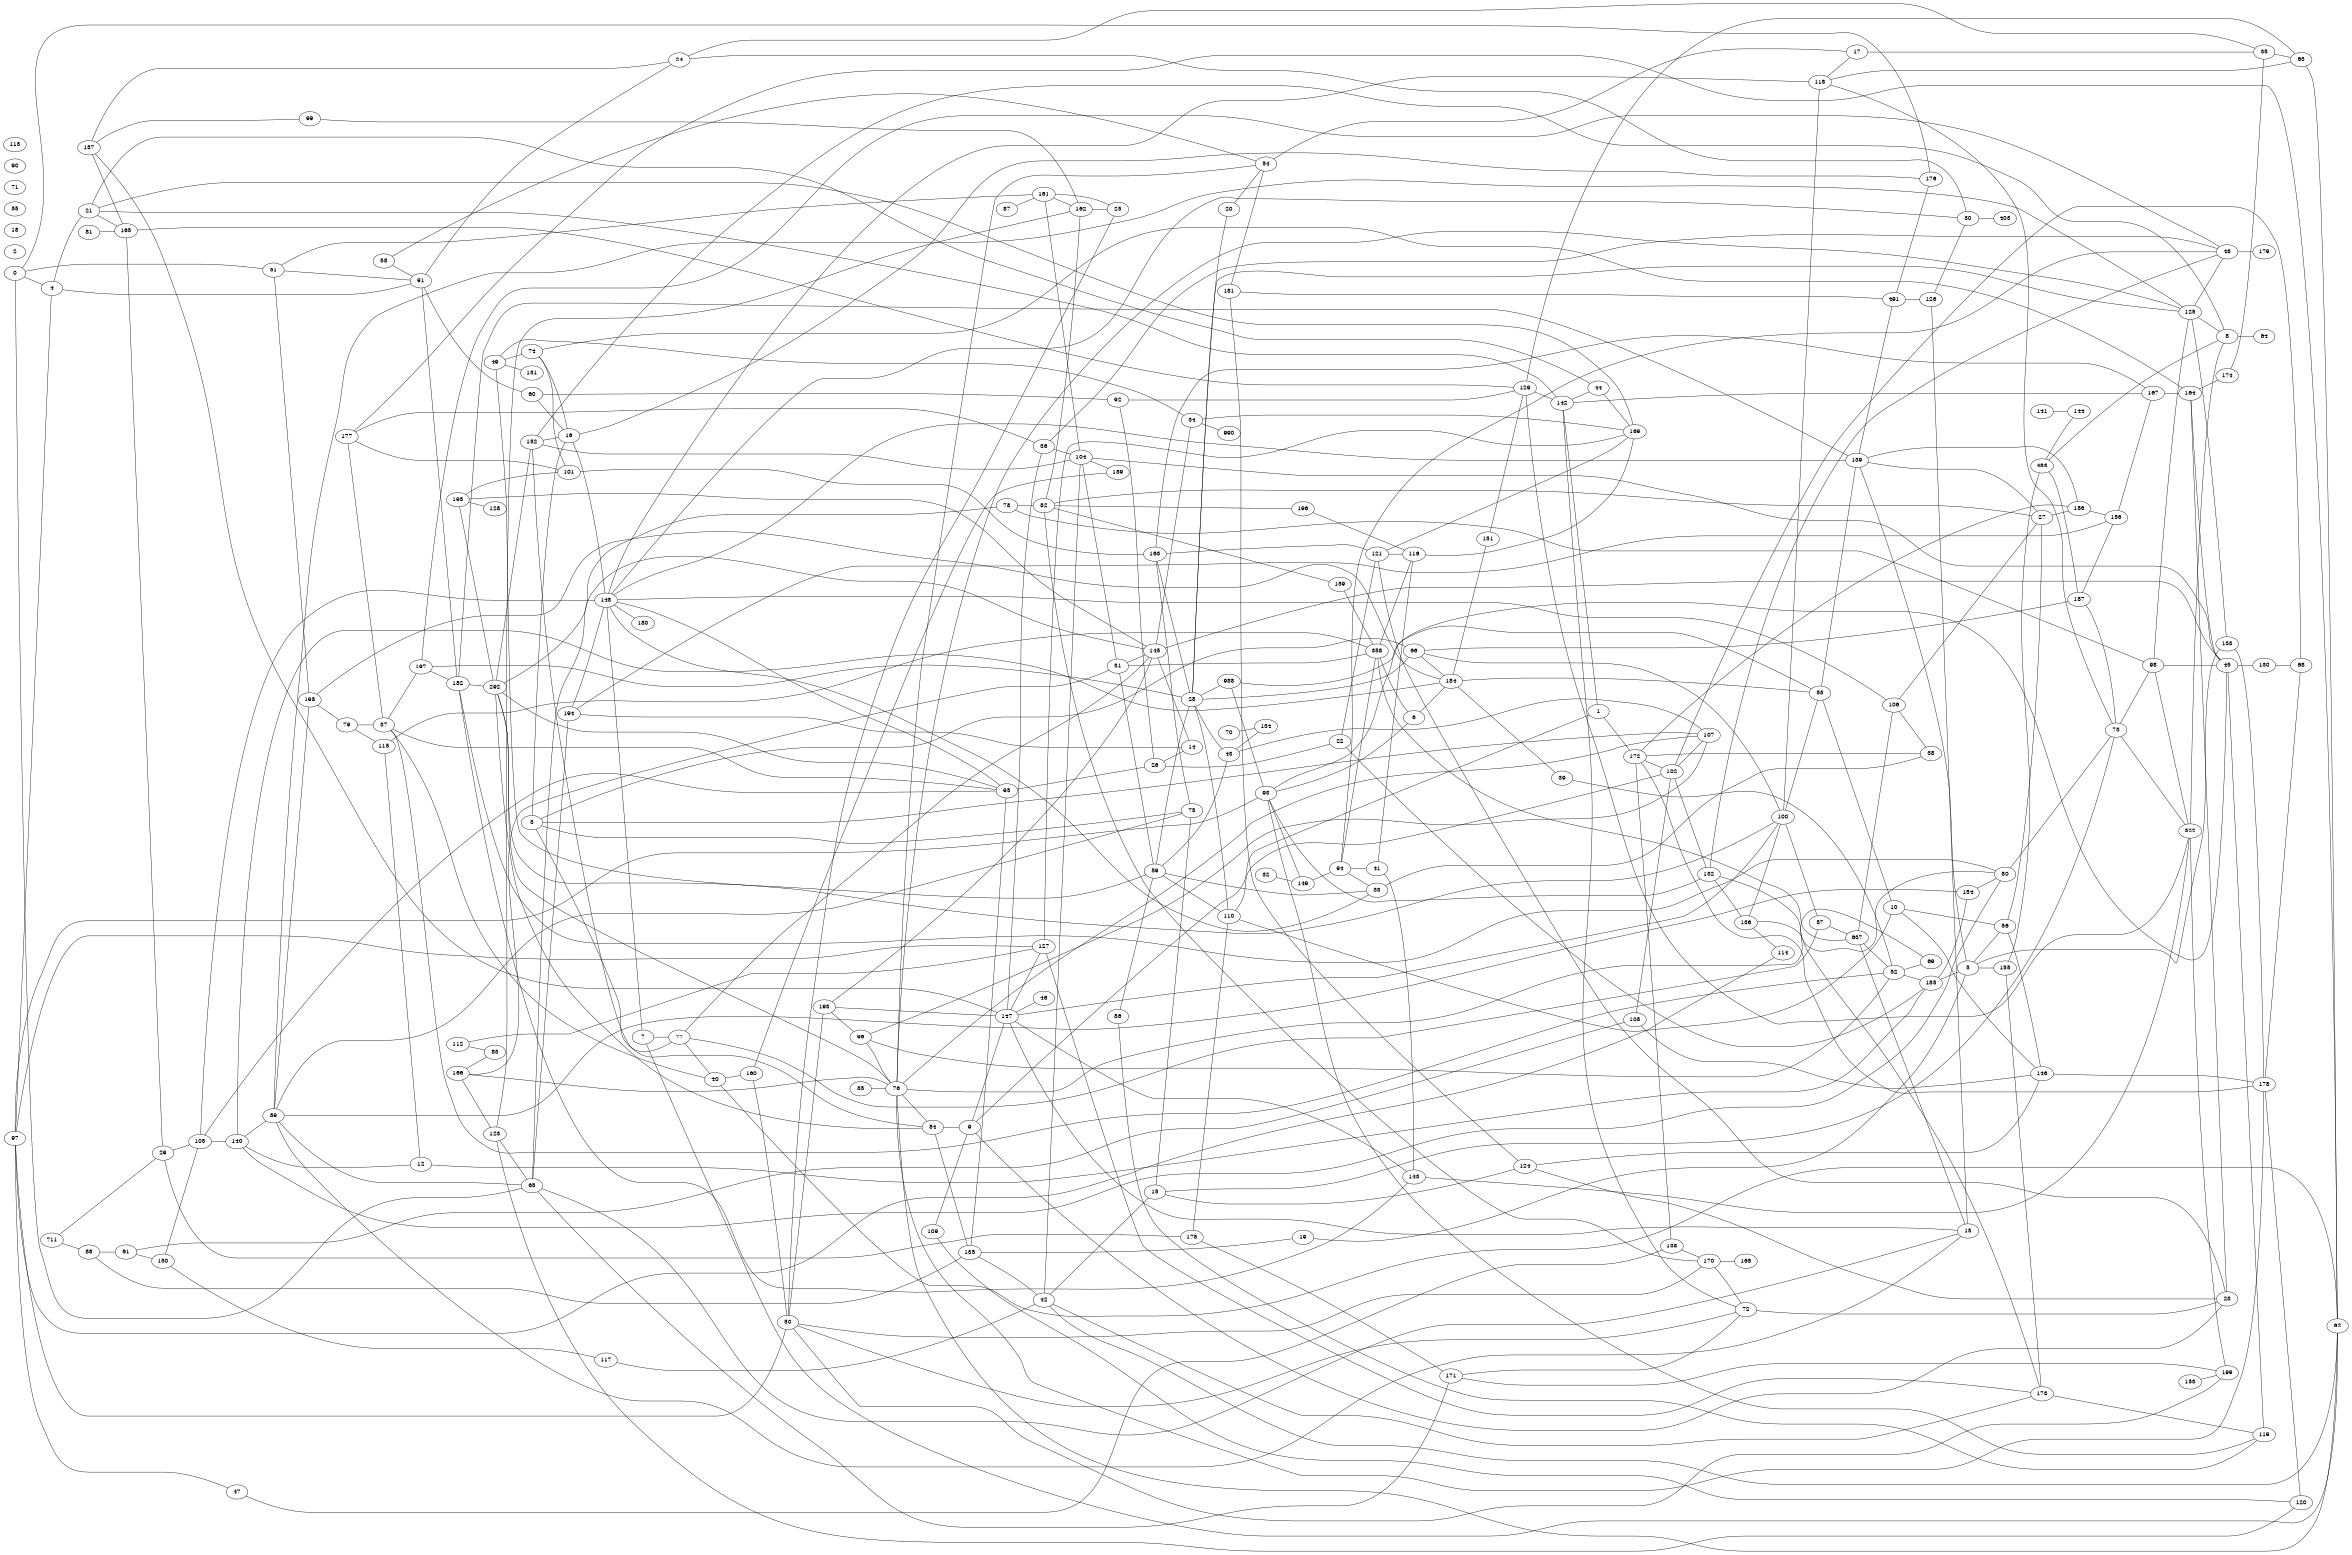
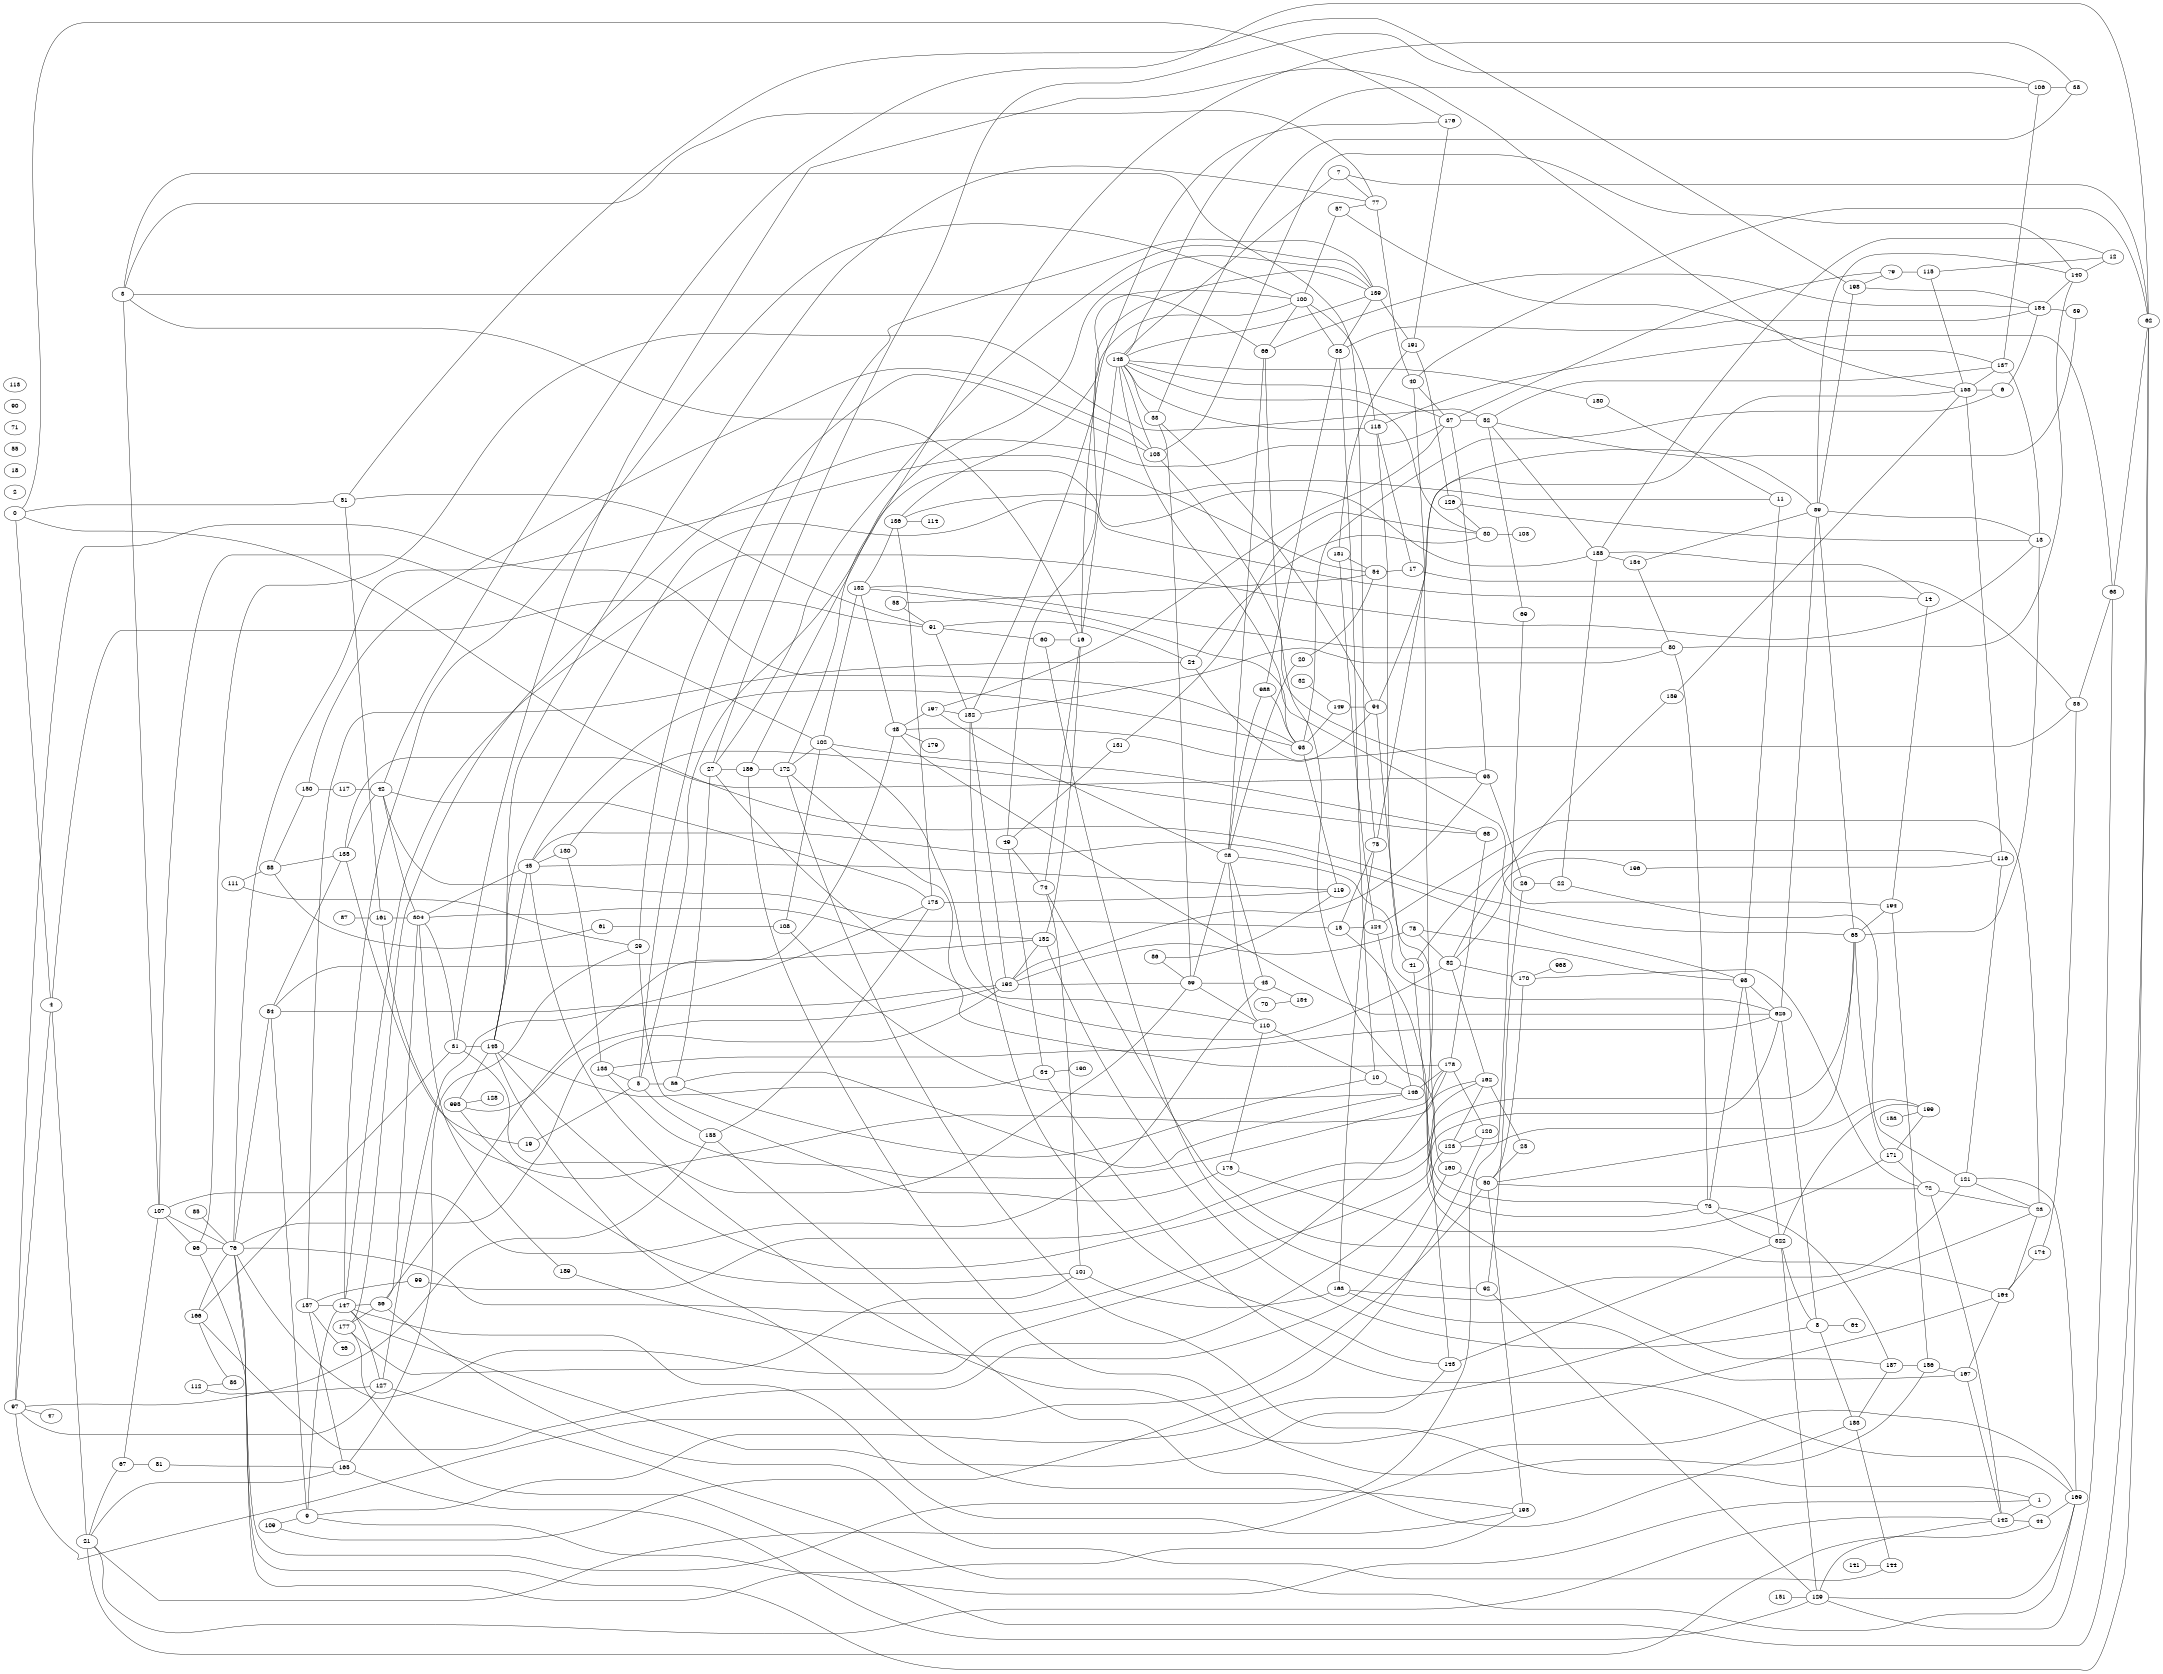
  graph {
    rankdir=LR
    0
    4
    51
    176
    21
    91
    161
    198
    16
    1
    9
    172
    147
-   138
    178
    102
    2
    3
    66
    75
    77
    107
    148
    184
    100
    187
    89
    145
    40
    96
+   67
    165
    24
    60
    182
    5
    56
    155
    146
    27
-   183 [label=483]
+   183
    173
    6
    39
    140
    151
    7
    62
    8
    64
    152
-   104
+   104 [label=304]
    144
    36
    143
    193
    127
    46
    10
    12
    185
    154
    14
    13
    15
    73
    124
    98
    23
    105
    33
    37
    139
    118
    106
    180
    17
    35
    63
    18
    20
    54
    76
    81
    29
    129
    22
    121
    169
    116
    30
-   103 [label=403]
+   103
    26
    186
    156
    28
    43
    110
-   125
+   125 [label=625]
    n100 [label=988]
    197
    59
    134
    48
    133
    53
    93
    175
    95
    171
    31
-   158 [label=358]
-   192 [label=292]
+   158
+   192
    34
    45
-   137 [label=637]
+   137
    32
    149
    94
    38
-   190 [label=990]
+   190
    179
    189
    52
    69
    160
    50
    41
    n129 [label=322]
    42
    119
    44
    130
    68
    47
    170
    49
    74
    131
    101
    164
    57
    25
    72
    199
    142
-   168
+   168 [label=968]
    162
    79
-   191 [label=491]
+   191
    84
    55
    58
    78
    92
    61
    108
    150
    117
    65
    194
    70
    71
+   11
    163
    174
    135
    120
    82
    159
    196
    115
    80
    132
    136
    19
    85
    86
    87
    88
    90
    97
    114
    99
    167
    109
-   111 [label=711]
+   111
    112
    83
    113
    123
    126
    141
    153
    157
    166
    177
    181
-   195
+   195 [label=995]
    128
    0 -- 4
    0 -- 51
    0 -- 176
    4 -- 21
    4 -- 91
    51 -- 91
    51 -- 161
    51 -- 198
    176 -- 16
+   21 -- 67
    21 -- 165
    91 -- 24
    91 -- 60
    91 -- 182
    161 -- 104
-   161 -- 25
    161 -- 162
    198 -- 79
    16 -- 148
    1 -- 9
    1 -- 172
    9 -- 147
-   172 -- 138
    172 -- 178
    172 -- 102
    147 -- 36
    147 -- 143
    147 -- 193
    147 -- 127
-   147 -- 46
-   138 -- 170
+   157 -- 46
    178 -- 68
    178 -- 120
    102 -- 107
    102 -- 68
    102 -- 132
    3 -- 16
    3 -- 66
    3 -- 75
    3 -- 77
    3 -- 107
    66 -- 184
    66 -- 100
    66 -- 187
    75 -- 89
    77 -- 145
    77 -- 40
    107 -- 96
    148 -- 7
    148 -- 105
    148 -- 33
-   148 -- 95
+   148 -- 37
    148 -- 139
    148 -- 118
    148 -- 106
    148 -- 180
    184 -- 198
    184 -- 39
    184 -- 140
-   184 -- 151
    100 -- 147
    100 -- 118
    100 -- 53
    100 -- 57
    187 -- 73
    187 -- 156
    89 -- 198
    89 -- 154
    89 -- 13
    89 -- 65
    145 -- 14
    145 -- 34
    145 -- 45
    40 -- 62
    40 -- 37
    40 -- 160
    96 -- 76
    96 -- 52
+   67 -- 107
+   67 -- 81
    165 -- 29
    165 -- 129
    24 -- 35
    24 -- 30
    60 -- 16
    60 -- 92
    182 -- 192
    182 -- 80
    5 -- 56
    5 -- 155
    56 -- 146
    56 -- 27
    155 -- 183
    155 -- 173
    146 -- 178
    27 -- 186
    183 -- 187
    183 -- 144
    173 -- 119
    6 -- 184
    39 -- 52
    140 -- 89
    140 -- 12
    140 -- 80
    151 -- 129
    7 -- 77
    7 -- 62
    8 -- 183
    8 -- 64
    8 -- 152
    152 -- 16
    152 -- 104
    104 -- 31
    104 -- 45
    104 -- 189
+   144 -- 36
    36 -- 104
    36 -- 48
    143 -- 182
    143 -- n129
    193 -- 145
    193 -- 96
    127 -- 173
    127 -- 169
    10 -- 56
    10 -- 146
    12 -- 185
    185 -- 5
    185 -- 154
-   26 -- 14
+   185 -- 14
    154 -- 80
    13 -- 147
    15 -- 75
    15 -- 73
    15 -- 124
    73 -- 98
    124 -- 146
    124 -- 23
    98 -- 125
    98 -- 45
    98 -- n129
+   98 -- 11
    23 -- 9
    105 -- 140
    105 -- 95
    33 -- 59
    33 -- 38
    37 -- 197
    37 -- 95
    37 -- 52
    139 -- 182
    139 -- 5
    139 -- 27
    139 -- 186
    139 -- 191
    118 -- 73
    118 -- 17
    118 -- 63
    106 -- 27
    106 -- 38
+   180 -- 11
    17 -- 35
    35 -- 63
    63 -- 62
    20 -- 54
    54 -- 17
    54 -- 76
    76 -- 178
    76 -- 107
    76 -- 62
    76 -- 192
    76 -- 69
    76 -- 84
    81 -- 165
    29 -- 105
    29 -- 175
    129 -- 63
    129 -- 142
    22 -- 185
    22 -- 121
    121 -- 23
    121 -- 169
    121 -- 116
    169 -- 21
-   116 -- 169
+   129 -- 169
    30 -- 148
    30 -- 103
    26 -- 22
    186 -- 172
    186 -- 156
    156 -- 167
    28 -- 66
    28 -- 20
    28 -- 43
    28 -- 110
    28 -- 125
    28 -- n100
    28 -- 197
    43 -- 107
    43 -- 59
    43 -- 134
    110 -- 102
    110 -- 10
    110 -- 59
    125 -- 89
    125 -- 8
    125 -- 76
    125 -- 48
    125 -- 133
    n100 -- 53
    n100 -- 93
    197 -- 182
    59 -- 28
    59 -- 192
    48 -- 197
    48 -- 179
    133 -- 178
    133 -- 5
    53 -- 184
    53 -- 10
    53 -- 139
    93 -- 6
    93 -- 45
    93 -- 149
    93 -- 119
    93 -- 132
    175 -- 110
    175 -- 171
    95 -- 26
    171 -- 72
    171 -- 199
    31 -- 145
    31 -- 59
    31 -- 158
    158 -- 6
    158 -- 116
    158 -- 137
    192 -- 152
    192 -- 95
    192 -- 78
    34 -- 169
    34 -- 190
    45 -- 119
    45 -- 130
    137 -- 13
    137 -- 106
    137 -- 52
    32 -- 149
    149 -- 94
    94 -- 33
    94 -- 48
    94 -- 158
    94 -- 41
    38 -- 172
    189 -- 160
    52 -- 185
    52 -- 69
    160 -- 50
    50 -- 193
    50 -- 170
    50 -- 25
    50 -- 72
    50 -- 199
    41 -- 143
    41 -- 116
    n129 -- 8
    n129 -- 73
    n129 -- 129
    n129 -- 199
    42 -- 173
    42 -- 62
    42 -- 104
    42 -- 15
    44 -- 21
    44 -- 169
+   130 -- 133
    130 -- 68
-   47 -- 138
    170 -- 72
    170 -- 168
    49 -- 100
    49 -- 34
    49 -- 74
    49 -- 131
    74 -- 16
    74 -- 101
    74 -- 164
+   131 -- 30
    101 -- 163
    164 -- 23
    164 -- 45
    164 -- 174
    57 -- 77
    57 -- 137
    72 -- 23
    72 -- 142
    142 -- 21
    142 -- 1
    142 -- 44
    162 -- 25
    79 -- 37
    79 -- 115
    191 -- 176
    191 -- 126
    84 -- 9
    84 -- 152
    84 -- 192
    84 -- 135
    58 -- 91
    58 -- 54
    78 -- 98
    78 -- 82
    92 -- 129
    92 -- 26
    61 -- 108
-   61 -- 150
+   88 -- 150
    108 -- 102
    108 -- 146
    150 -- 105
    150 -- 117
    117 -- 42
    65 -- 0
    65 -- 145
    65 -- 13
    65 -- 171
    65 -- 194
    194 -- 148
    194 -- 14
    194 -- 156
    70 -- 134
    163 -- 75
    163 -- 121
-   163 -- 28
    163 -- 167
    174 -- 35
    135 -- 95
    135 -- 42
    135 -- 19
    82 -- 27
    82 -- 170
    82 -- 162
    82 -- 159
    82 -- 196
    159 -- 158
    196 -- 116
    115 -- 12
    115 -- 158
    80 -- 73
    80 -- 132
    132 -- 48
    132 -- 136
    136 -- 100
    136 -- 173
+   136 -- 11
    136 -- 114
    19 -- 5
    85 -- 76
    86 -- 59
    86 -- 119
    87 -- 161
    88 -- 61
    88 -- 135
    97 -- 4
    97 -- 127
    97 -- 93
    97 -- 50
    97 -- 47
-   97 -- 114
+   97 -- 155
    99 -- 162
    167 -- 164
    167 -- 142
    109 -- 9
    109 -- 120
    111 -- 29
    111 -- 88
    112 -- 127
    112 -- 83
    123 -- 162
    123 -- 65
    123 -- 120
    126 -- 13
    126 -- 30
    141 -- 144
    153 -- 199
    157 -- 147
    157 -- 165
    157 -- 24
    157 -- 99
    166 -- 76
    166 -- 31
    166 -- 83
    166 -- 123
    177 -- 62
    177 -- 36
    177 -- 37
    177 -- 101
    181 -- 124
    181 -- 54
    181 -- 191
    195 -- 145
    195 -- 192
    195 -- 101
    195 -- 128
  }
